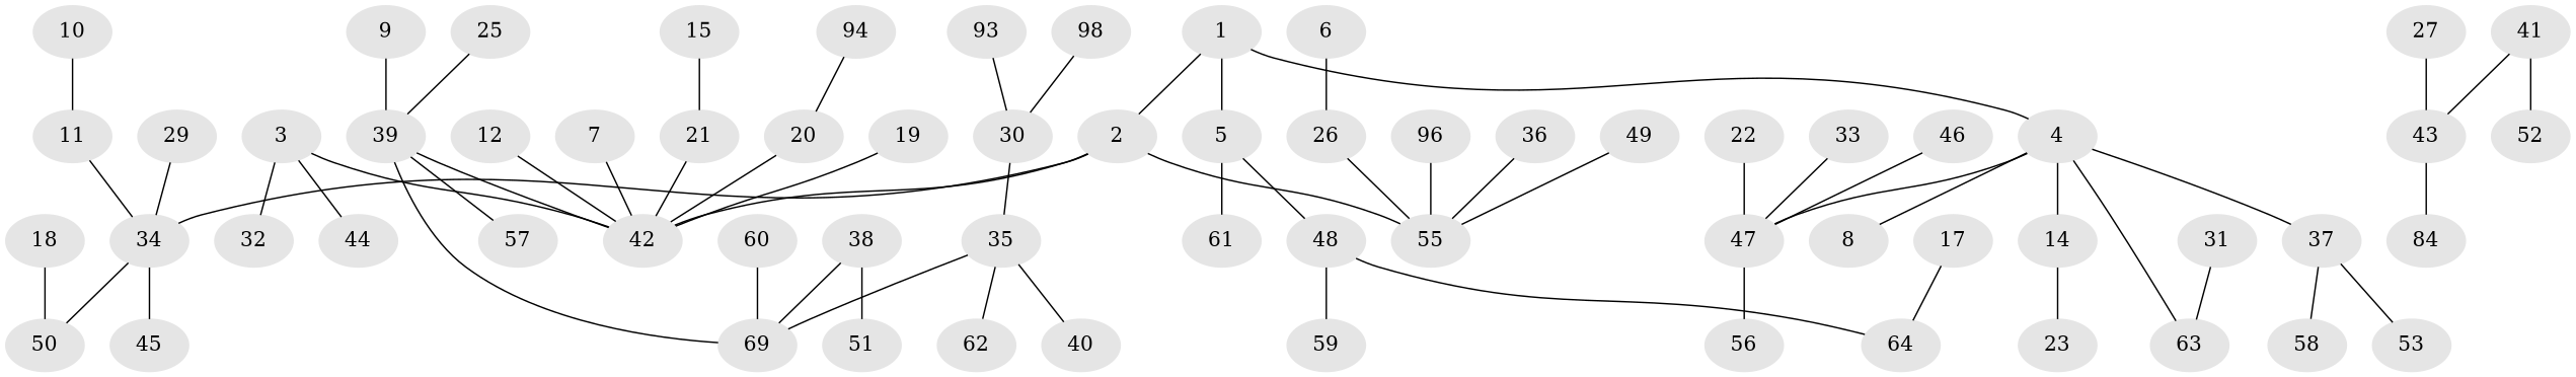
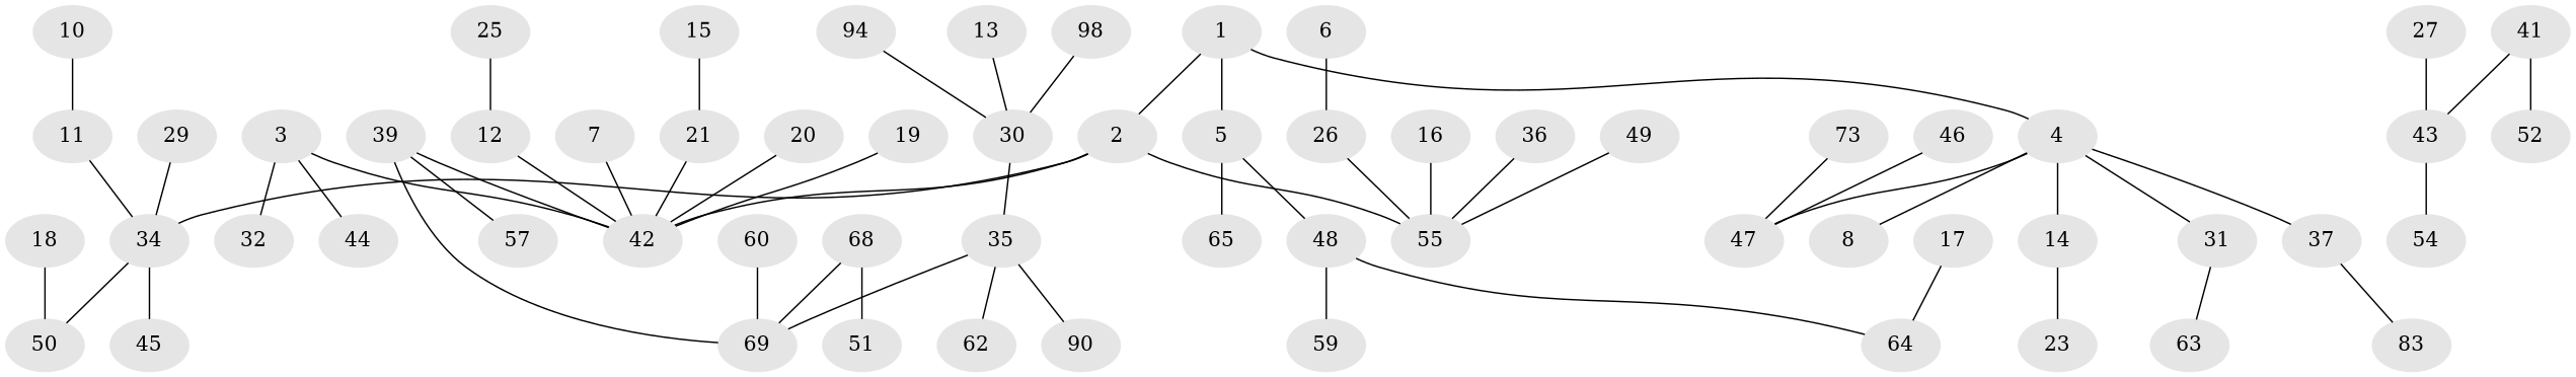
  graph {
    node [color=gray90 style=filled]
    edge [weight=1.0]
    1
    2
    4
    5
    34
    42
    55
    8
    14
    31
    37
    47
    48
-   61
+   61 [label=65]
    50
    45
    3
    32
    44
    23
    63
-   53
-   58
-   56
+   53 [label=83]
    64
    59
    6
    26
    7
-   9
    39
    n32 [label=69]
    57
    10
    11
    12
-   13 [label=93]
+   13
    30
    35
    15
    21
-   16 [label=96]
+   16
    17
    18
    19
    20
-   22
    n48 [label=94]
    25
    27
    43
-   54 [label=84]
+   54
    n53 [label=98]
    29
-   40
+   40 [label=90]
    62
-   33
+   33 [label=73]
    36
-   38
+   38 [label=68]
    51
    41
    52
    46
    49
    60
    1 -- 2
    1 -- 4
    1 -- 5
    2 -- 34
    2 -- 42
    2 -- 55
    4 -- 8
    4 -- 14
-   4 -- 63
+   4 -- 31
    4 -- 37
    4 -- 47
    5 -- 48
    5 -- 61
    34 -- 50
    34 -- 45
    14 -- 23
    31 -- 63
    37 -- 53
-   37 -- 58
-   47 -- 56
    48 -- 64
    48 -- 59
    3 -- 42
    3 -- 32
    3 -- 44
    6 -- 26
    26 -- 55
    7 -- 42
-   9 -- 39
    39 -- 42
    39 -- n32
    39 -- 57
    10 -- 11
    11 -- 34
    12 -- 42
    13 -- 30
    30 -- 35
    35 -- n32
    35 -- 40
    35 -- 62
    15 -- 21
    21 -- 42
    16 -- 55
    17 -- 64
    18 -- 50
    19 -- 42
    20 -- 42
-   22 -- 47
-   n48 -- 20
-   25 -- 39
+   n48 -- 30
+   25 -- 12
    27 -- 43
    43 -- 54
    n53 -- 30
    29 -- 34
    33 -- 47
    36 -- 55
    38 -- n32
    38 -- 51
    41 -- 43
    41 -- 52
    46 -- 47
    49 -- 55
    60 -- n32
  }
